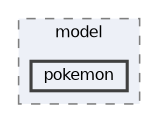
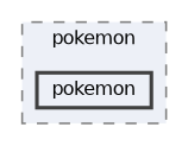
  digraph {
    compound=true
    rankdir=LR
    n1 [color=grey25 fillcolor="#edf0f7" fontname=Helvetica fontsize=10 height=0.2 label=pokemon shape=box style="filled,bold" width=0.4]
    subgraph cluster_1 {
      bgcolor="#edf0f7"
      fontname=Helvetica
      fontsize=10
-     label=model
+     label=pokemon
      pencolor=grey50
      style="filled,dashed"
      n1
    }
  }
